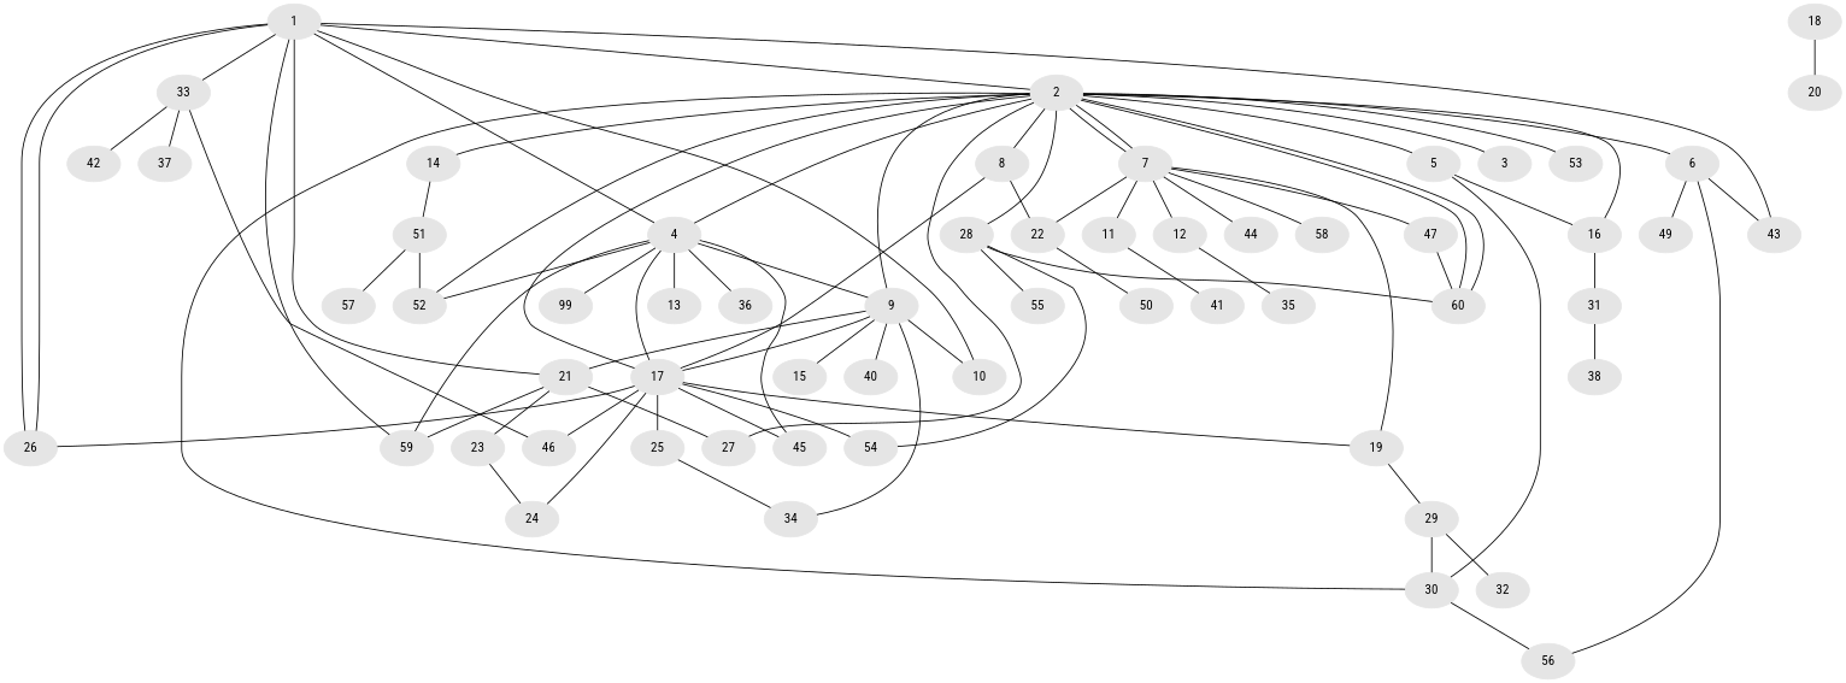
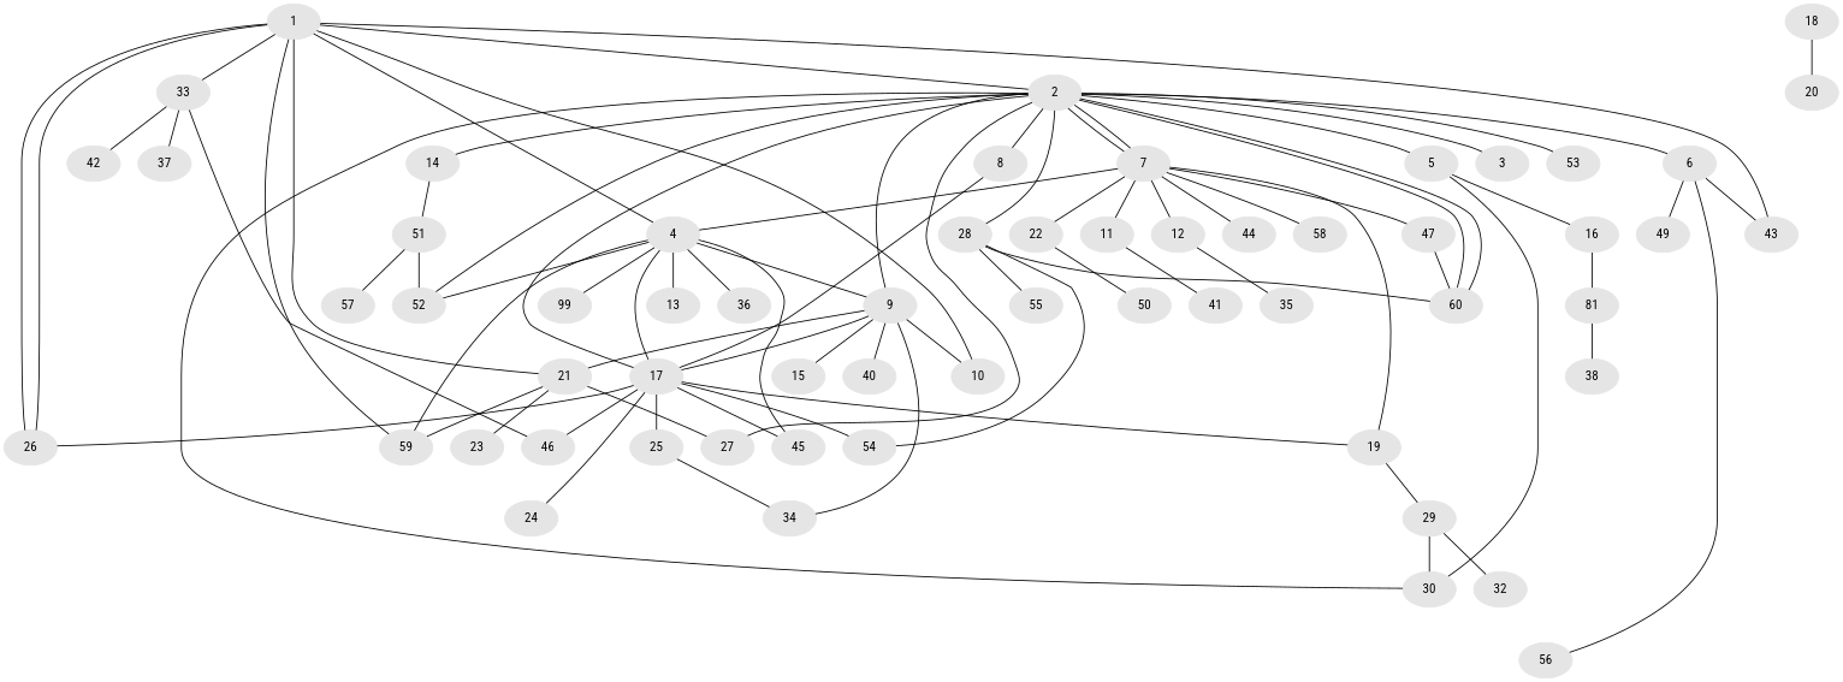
  graph {
    fontname="Roboto Condensed"
    node [color=gray90 fontname="Roboto Condensed" style=filled]
    edge [fontname="Roboto Condensed"]
    1
    2
    4
    10
    21
    26
    33
    43
    59
    3
    5
    6
    7
    8
    9
    14
    16
    17
    27
    28
    30
    52
    53
    60
    13
    36
    n27 [label=99]
    45
    23
    46
    37
    42
    49
    56
    11
    12
    19
    22
    44
    47
    58
    15
    34
    40
    51
-   31
+   31 [label=81]
    24
    25
    54
    55
    41
    35
    29
    50
    18
    20
    57
    38
    32
    1 -- 2
    1 -- 4
    1 -- 10
    1 -- 21
    1 -- 26
    1 -- 26
    1 -- 33
    1 -- 43
    1 -- 59
-   2 -- 4
+   7 -- 4
    2 -- 3
    2 -- 5
    2 -- 6
    2 -- 7
    2 -- 7
    2 -- 8
    2 -- 9
    2 -- 14
-   2 -- 16
    2 -- 17
    2 -- 27
    2 -- 28
    2 -- 30
    2 -- 52
    2 -- 53
    2 -- 60
    2 -- 60
    4 -- 59
    4 -- 9
    4 -- 17
    4 -- 52
    4 -- 13
    4 -- 36
    4 -- n27
    4 -- 45
    21 -- 59
    21 -- 27
    21 -- 23
    33 -- 46
    33 -- 37
    33 -- 42
    5 -- 16
    5 -- 30
    6 -- 43
    6 -- 49
    6 -- 56
    7 -- 11
    7 -- 12
    7 -- 19
    7 -- 22
    7 -- 44
    7 -- 47
    7 -- 58
    8 -- 17
-   8 -- 22
    9 -- 10
    9 -- 21
    9 -- 17
    9 -- 15
    9 -- 34
    9 -- 40
    14 -- 51
    16 -- 31
    17 -- 26
    17 -- 45
    17 -- 46
    17 -- 19
    17 -- 24
    17 -- 25
    17 -- 54
    28 -- 60
    28 -- 54
    28 -- 55
-   30 -- 56
-   23 -- 24
    11 -- 41
    12 -- 35
    19 -- 29
    22 -- 50
    47 -- 60
    51 -- 52
    51 -- 57
    31 -- 38
    25 -- 34
    29 -- 30
    29 -- 32
    18 -- 20
  }
